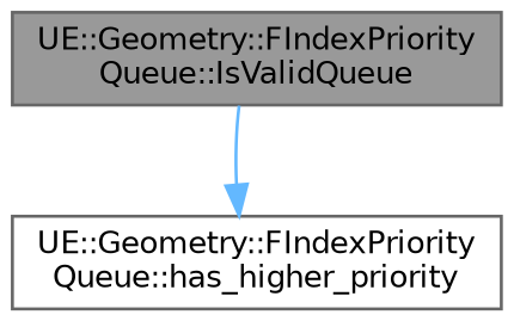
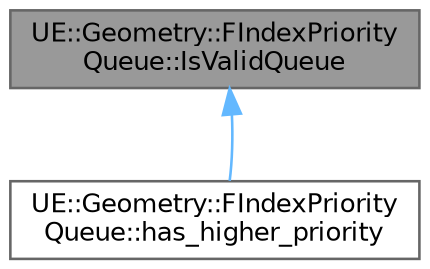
  digraph {
    rankdir=TB
    node [fontname=Helvetica fontsize=10 shape=box style=filled]
    n1 [color=gray40 fillcolor=grey60 fontcolor=black height=0.2 label="UE::Geometry::FIndexPriority\lQueue::IsValidQueue" width=0.4]
    n2 [color=grey40 fillcolor=white height=0.2 label="UE::Geometry::FIndexPriority\lQueue::has_higher_priority" width=0.4]
-   n1 -> n2 [color=steelblue1 fontname=Helvetica fontsize=10 labelfontname=Helvetica labelfontsize=10 style=solid]
+   n2 -> n1 [color=steelblue1 fontname=Helvetica fontsize=10 labelfontname=Helvetica labelfontsize=10 style=solid]
  }
